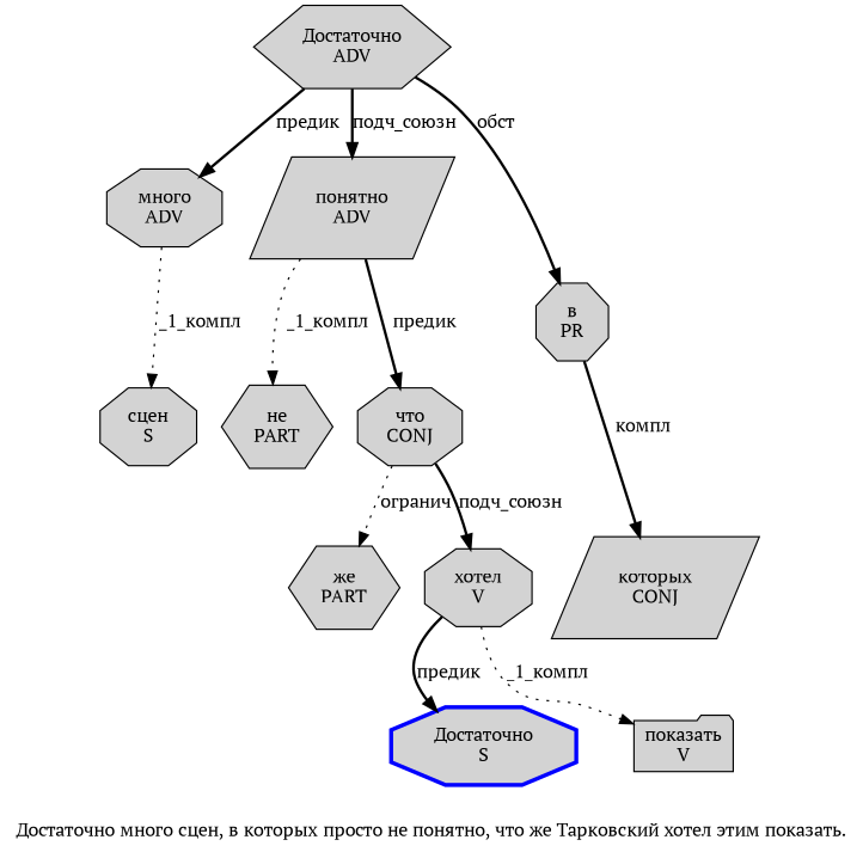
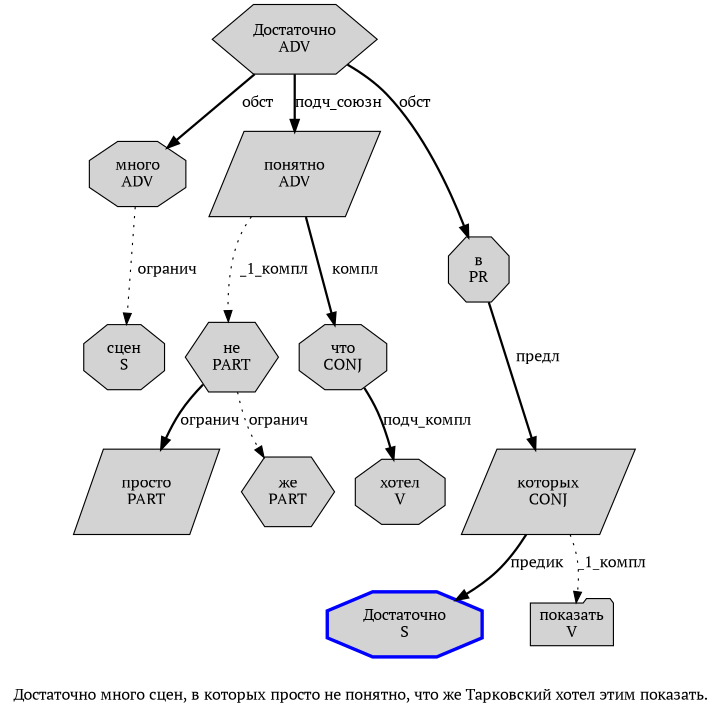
  digraph {
    fontname="PT Serif"
    label="Достаточно много сцен, в которых просто не понятно, что же Тарковский хотел этим показать."
    node [fillcolor=lightgray fontname="PT Serif" penwidth=1 shape=octagon style=filled]
    edge [fontname="PT Serif" style=bold]
    n1 [label="Достаточно\nADV" shape=hexagon]
    n2 [label="много\nADV"]
    n3 [label="понятно\nADV" shape=parallelogram]
    n4 [label="в\nPR"]
    n5 [label="сцен\nS"]
    n6 [label="не\nPART" shape=hexagon]
    n7 [label="что\nCONJ"]
    n8 [label="которых\nCONJ" shape=parallelogram]
+   n9 [label="просто\nPART" shape=parallelogram]
    n10 [label="же\nPART" shape=hexagon]
    n11 [label="хотел\nV"]
    n12 [color=blue label="Достаточно\nS" penwidth=3]
    n13 [label="показать\nV" shape=folder]
-   n1 -> n2 [label="предик"]
+   n1 -> n2 [label="обст"]
    n1 -> n3 [label="подч_союзн"]
    n1 -> n4 [label="обст"]
-   n2 -> n5 [label="_1_компл" style=dotted]
+   n2 -> n5 [label="огранич" style=dotted]
    n3 -> n6 [label="_1_компл" style=dotted]
-   n3 -> n7 [label="предик"]
-   n4 -> n8 [label="компл"]
-   n7 -> n10 [label="огранич" style=dotted]
-   n7 -> n11 [label="подч_союзн"]
-   n11 -> n12 [label="предик"]
-   n11 -> n13 [label="_1_компл" style=dotted]
+   n3 -> n7 [label="компл"]
+   n4 -> n8 [label="предл"]
+   n6 -> n9 [label="огранич"]
+   n6 -> n10 [label="огранич" style=dotted]
+   n7 -> n11 [label="подч_компл"]
+   n8 -> n12 [label="предик"]
+   n8 -> n13 [label="_1_компл" style=dotted]
  }
